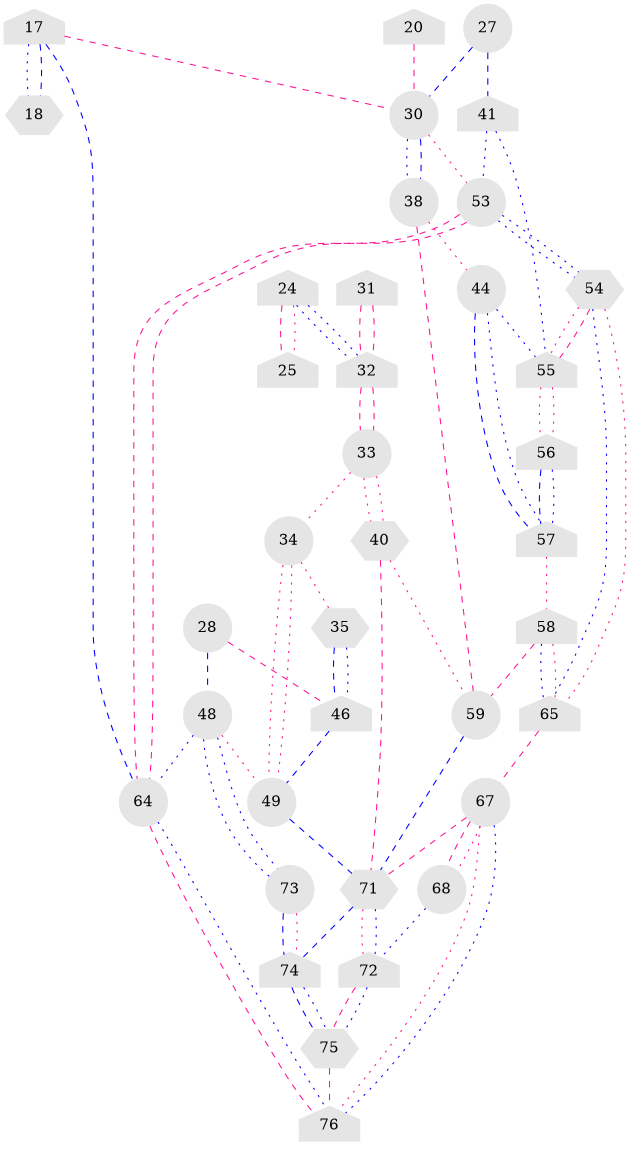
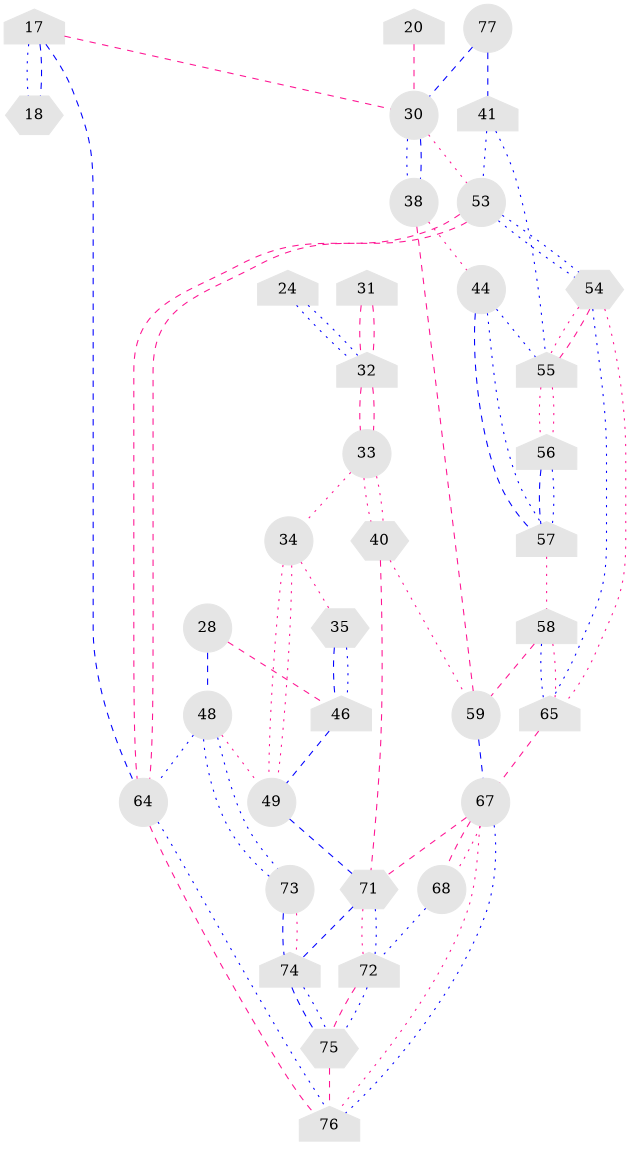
  graph {
    node [color=gray90 shape=house style=filled]
    edge [color=deeppink style=dotted]
    17 [super="+2+1+7"]
    18 [shape=hexagon]
    30 [shape=circle super="+29+23+16+19"]
    64 [shape=circle super="+4"]
    28 [shape=circle super="+10+9"]
    46 [super="+37+36"]
    48 [shape=circle super="+5"]
    31 [super="+22"]
    32
    38 [shape=circle]
    53 [shape=circle super="+45+14"]
    76
    20
    24
-   25
    33 [shape=circle]
-   27 [shape=circle]
+   27 [shape=circle label=77]
    41 [super="+26"]
    55 [super="+42+43"]
    49 [shape=circle super="+47"]
    73 [shape=circle]
    44 [shape=circle]
    59 [shape=circle super="+39"]
    54 [shape=hexagon]
    34 [shape=circle]
    40 [shape=hexagon]
    35 [shape=hexagon]
    71 [shape=hexagon super="+63+51+50+52"]
    57
    67 [shape=circle super="+66+61+62"]
    72
    74 [super="+70+69"]
    56
    58
    65
    68 [shape=circle]
    75 [shape=hexagon]
    17 -- 18 [color=blue weight=2]
    17 -- 18 [color=blue style=dashed]
    17 -- 30 [style=dashed]
    17 -- 64 [color=blue style=dashed]
    30 -- 38 [color=blue]
    30 -- 38 [color=blue style=dashed]
    30 -- 53
    64 -- 76 [style=dashed]
    64 -- 76 [color=blue]
    28 -- 46 [style=dashed weight=2]
    28 -- 48 [color=blue style=dashed weight=2]
    46 -- 49 [color=blue style=dashed]
    48 -- 64 [color=blue weight=2]
    48 -- 49
    48 -- 73 [color=blue]
    48 -- 73 [color=blue]
    31 -- 32 [style=dashed]
    31 -- 32 [style=dashed]
    32 -- 33 [style=dashed]
    32 -- 33 [style=dashed]
    38 -- 44
    38 -- 59 [style=dashed]
    53 -- 64 [style=dashed weight=2]
    53 -- 64 [style=dashed]
    53 -- 54 [color=blue]
    53 -- 54 [color=blue]
    20 -- 30 [style=dashed weight=3]
    24 -- 32 [color=blue]
    24 -- 32 [color=blue]
-   24 -- 25 [style=dashed]
-   24 -- 25
    33 -- 34
    33 -- 40
    33 -- 40
    27 -- 30 [color=blue style=dashed weight=2]
    27 -- 41 [color=blue style=dashed]
    41 -- 53 [color=blue weight=2]
    41 -- 55 [color=blue]
    55 -- 56 [weight=2]
    55 -- 56
    49 -- 71 [color=blue style=dashed]
    73 -- 74 [color=blue style=dashed weight=2]
    73 -- 74
    44 -- 55 [color=blue]
    44 -- 57 [color=blue style=dashed]
    44 -- 57 [color=blue]
-   59 -- 71 [color=blue style=dashed]
+   59 -- 67 [color=blue style=dashed]
    54 -- 55
    54 -- 55 [style=dashed]
    54 -- 65 [color=blue]
    54 -- 65
    34 -- 49
    34 -- 49
    34 -- 35
    40 -- 59
    40 -- 71 [style=dashed]
    35 -- 46 [color=blue style=dashed weight=2]
    35 -- 46 [color=blue]
    71 -- 72
    71 -- 72 [color=blue]
    71 -- 74 [color=blue style=dashed weight=2]
    57 -- 58
    67 -- 76
    67 -- 76 [color=blue]
    67 -- 71 [style=dashed weight=2]
    67 -- 68 [style=dashed weight=2]
    67 -- 68
    72 -- 75 [style=dashed]
    72 -- 75 [color=blue]
    74 -- 75 [color=blue style=dashed]
    74 -- 75 [color=blue]
    56 -- 57 [color=blue style=dashed]
    56 -- 57 [color=blue]
    58 -- 59 [style=dashed]
    58 -- 65 [color=blue]
    58 -- 65
    65 -- 67 [style=dashed]
    68 -- 72 [color=blue]
    75 -- 76 [style=dashed]
  }
